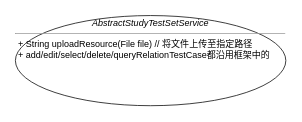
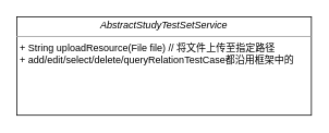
  <mxCell id="0" />
  <mxCell id="1" parent="0" />
- <mxCell id="2" value="&lt;p style=&quot;margin: 0px ; margin-top: 4px ; text-align: center&quot;&gt;&lt;i&gt;AbstractStudyTestSet&lt;/i&gt;&lt;i&gt;Service&lt;/i&gt;&lt;/p&gt;&lt;hr size=&quot;1&quot;&gt;&lt;p style=&quot;margin: 0px ; margin-left: 4px&quot;&gt;+ String uploadResource(File file) // 将文件上传至指定路径&lt;/p&gt;&lt;p style=&quot;margin: 0px ; margin-left: 4px&quot;&gt;+ add/edit/select/delete/queryRelationTestCase都沿用框架中的&lt;/p&gt;" style="ellipse;verticalAlign=top;align=left;overflow=fill;fontSize=12;fontFamily=Helvetica;html=1;" vertex="1" parent="1"><mxGeometry x="20" y="20" width="360" height="120" as="geometry" /></mxCell>
+ <mxCell id="2" value="&lt;p style=&quot;margin: 0px ; margin-top: 4px ; text-align: center&quot;&gt;&lt;i&gt;AbstractStudyTestSet&lt;/i&gt;&lt;i&gt;Service&lt;/i&gt;&lt;/p&gt;&lt;hr size=&quot;1&quot;&gt;&lt;p style=&quot;margin: 0px ; margin-left: 4px&quot;&gt;+ String uploadResource(File file) // 将文件上传至指定路径&lt;/p&gt;&lt;p style=&quot;margin: 0px ; margin-left: 4px&quot;&gt;+ add/edit/select/delete/queryRelationTestCase都沿用框架中的&lt;/p&gt;" style="verticalAlign=top;align=left;overflow=fill;fontSize=12;fontFamily=Helvetica;html=1;" vertex="1" parent="1"><mxGeometry x="20" y="20" width="360" height="120" as="geometry" /></mxCell>
